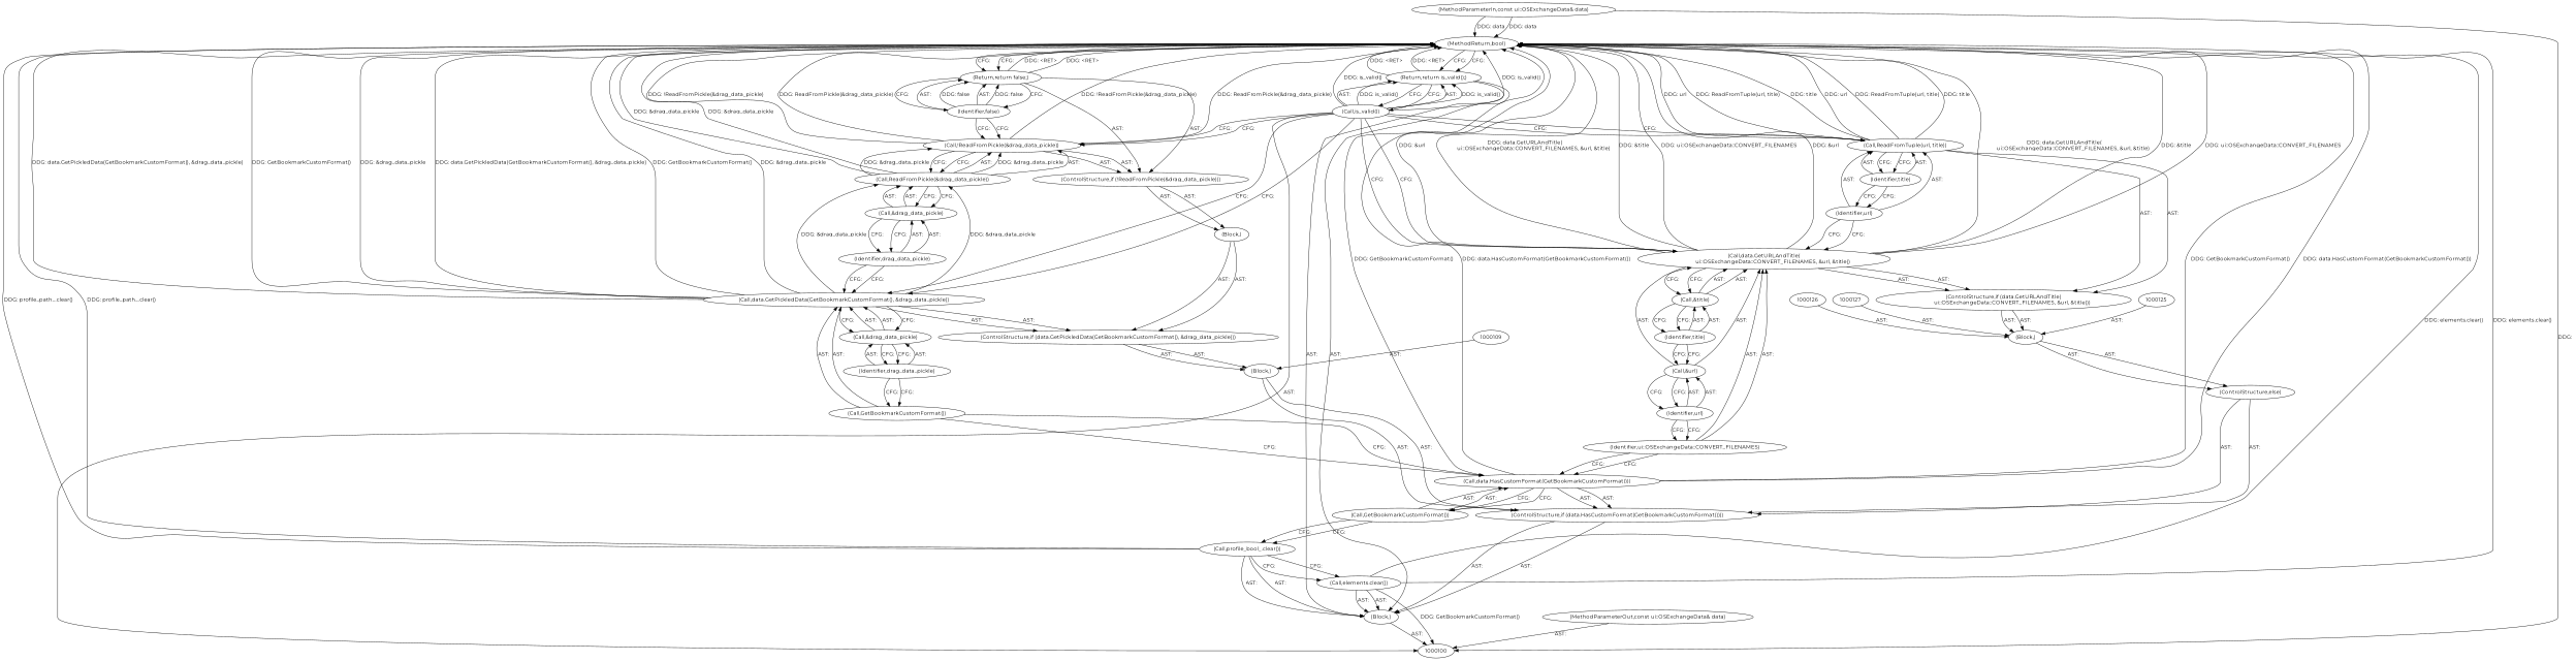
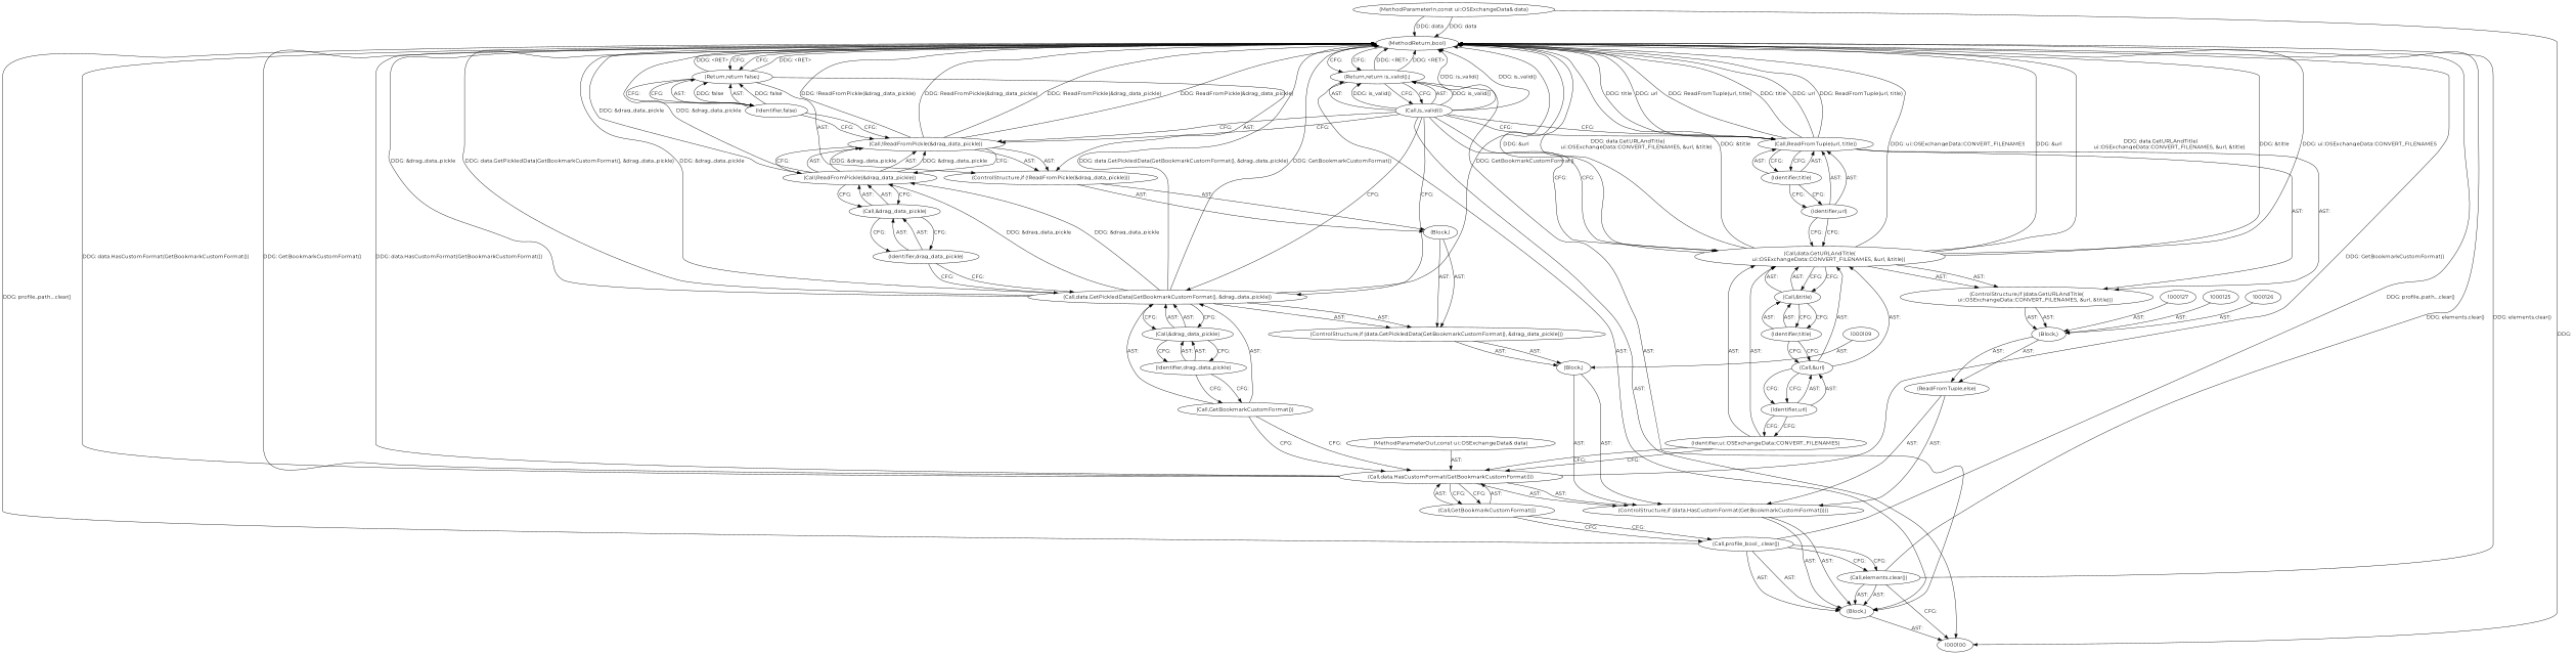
  digraph {
    fontname=Montserrat
    node [fontname=Montserrat]
    edge [fontname=Montserrat]
    n1 [label="(MethodReturn,bool)"]
    n2 [label="(Return,return false;)"]
    n3 [label="(Return,return is_valid();)"]
    n4 [label="(Identifier,false)"]
    n5 [label="(ControlStructure,if (!ReadFromPickle(&drag_data_pickle)))"]
    n6 [label="(Block,)"]
    n7 [label="(Call,is_valid())"]
    n8 [label="(MethodParameterIn,const ui::OSExchangeData& data)"]
    1000100
    n10 [label="(MethodParameterOut,const ui::OSExchangeData& data)"]
    n11 [label="(Call,!ReadFromPickle(&drag_data_pickle))"]
    n12 [label="(Call,ReadFromPickle(&drag_data_pickle))"]
    n13 [label="(Block,)"]
-   n14 [label="(ControlStructure,else)"]
+   n14 [label="(ReadFromTuple,else)"]
    n15 [label="(ControlStructure,if (data.HasCustomFormat(GetBookmarkCustomFormat())))"]
    n16 [label="(Block,)"]
    n17 [label="(ControlStructure,if (data.GetURLAndTitle(\n            ui::OSExchangeData::CONVERT_FILENAMES, &url, &title)))"]
    n18 [label="(Call,data.GetURLAndTitle(\n            ui::OSExchangeData::CONVERT_FILENAMES, &url, &title))"]
    n19 [label="(Call,&title)"]
    n20 [label="(Identifier,title)"]
    n21 [label="(Identifier,ui::OSExchangeData::CONVERT_FILENAMES)"]
    n22 [label="(Call,data.HasCustomFormat(GetBookmarkCustomFormat()))"]
    n23 [label="(Call,GetBookmarkCustomFormat())"]
    n24 [label="(Call,&url)"]
    n25 [label="(Identifier,url)"]
    n26 [label="(Identifier,url)"]
    n27 [label="(Call,ReadFromTuple(url, title))"]
    n28 [label="(Identifier,title)"]
    n29 [label="(Call,elements.clear())"]
    n30 [label="(Call,data.GetPickledData(GetBookmarkCustomFormat(), &drag_data_pickle))"]
    n31 [label="(ControlStructure,if (data.GetPickledData(GetBookmarkCustomFormat(), &drag_data_pickle)))"]
    n32 [label="(Call,&drag_data_pickle)"]
    n33 [label="(Call,profile_bool_.clear())"]
    n34 [label="(Block,)"]
    n35 [label="(Call,GetBookmarkCustomFormat())"]
    n36 [label="(Identifier,drag_data_pickle)"]
    n37 [label="(Call,&drag_data_pickle)"]
    n38 [label="(Identifier,drag_data_pickle)"]
    1000125
    1000126
    1000127
    1000109
    n1 -> n2 [label="CFG: "]
    n1 -> n2 [label="CFG: "]
    n1 -> n3 [label="CFG: "]
    n1 -> n3 [label="CFG: "]
    n2 -> n1 [label="DDG: <RET>"]
    n2 -> n1 [label="DDG: <RET>"]
    n2 -> n4 [label="CFG: "]
    n2 -> n4 [label="CFG: "]
    n2 -> n5 [label="AST: "]
    n2 -> n5 [label="AST: "]
    n3 -> n1 [label="DDG: <RET>"]
    n3 -> n1 [label="DDG: <RET>"]
    n3 -> n6 [label="AST: "]
    n3 -> n6 [label="AST: "]
    n3 -> n7 [label="CFG: "]
    n3 -> n7 [label="CFG: "]
    n4 -> n2 [label="AST: "]
    n4 -> n2 [label="DDG: false"]
    n4 -> n2 [label="AST: "]
    n4 -> n2 [label="DDG: false"]
    n4 -> n11 [label="CFG: "]
    n4 -> n11 [label="CFG: "]
    n5 -> n13 [label="AST: "]
    n5 -> n13 [label="AST: "]
    n6 -> 1000100 [label="AST: "]
    n7 -> n1 [label="DDG: is_valid()"]
    n7 -> n1 [label="DDG: is_valid()"]
    n7 -> n3 [label="AST: "]
    n7 -> n3 [label="DDG: is_valid()"]
    n7 -> n3 [label="AST: "]
    n7 -> n3 [label="DDG: is_valid()"]
    n7 -> 1000100 [label="AST: "]
    n7 -> n11 [label="CFG: "]
    n7 -> n11 [label="CFG: "]
    n7 -> n18 [label="CFG: "]
    n7 -> n18 [label="CFG: "]
    n7 -> n27 [label="CFG: "]
    n7 -> n27 [label="CFG: "]
    n7 -> n30 [label="CFG: "]
    n7 -> n30 [label="CFG: "]
    n8 -> n1 [label="DDG: data"]
    n8 -> n1 [label="DDG: data"]
    n8 -> 1000100 [label="DDG: "]
-   n10 -> 1000100 [label="AST: "]
+   n10 -> n22 [label="AST: "]
    n11 -> n1 [label="DDG: !ReadFromPickle(&drag_data_pickle)"]
    n11 -> n1 [label="DDG: ReadFromPickle(&drag_data_pickle)"]
    n11 -> n1 [label="DDG: !ReadFromPickle(&drag_data_pickle)"]
    n11 -> n1 [label="DDG: ReadFromPickle(&drag_data_pickle)"]
    n11 -> n5 [label="AST: "]
    n11 -> n5 [label="AST: "]
    n11 -> n12 [label="CFG: "]
    n11 -> n12 [label="CFG: "]
    n12 -> n1 [label="DDG: &drag_data_pickle"]
    n12 -> n1 [label="DDG: &drag_data_pickle"]
    n12 -> n11 [label="AST: "]
    n12 -> n11 [label="DDG: &drag_data_pickle"]
    n12 -> n11 [label="AST: "]
    n12 -> n11 [label="DDG: &drag_data_pickle"]
    n12 -> n37 [label="CFG: "]
    n12 -> n37 [label="CFG: "]
    n13 -> n31 [label="AST: "]
    n13 -> n31 [label="AST: "]
    n14 -> n15 [label="AST: "]
    n14 -> n15 [label="AST: "]
    n15 -> n6 [label="AST: "]
    n15 -> n6 [label="AST: "]
    n16 -> n14 [label="AST: "]
    n16 -> n14 [label="AST: "]
    n17 -> n16 [label="AST: "]
    n17 -> n16 [label="AST: "]
    n18 -> n1 [label="DDG: ui::OSExchangeData::CONVERT_FILENAMES"]
    n18 -> n1 [label="DDG: &url"]
    n18 -> n1 [label="DDG: data.GetURLAndTitle(\n            ui::OSExchangeData::CONVERT_FILENAMES, &url, &title)"]
    n18 -> n1 [label="DDG: &title"]
    n18 -> n1 [label="DDG: ui::OSExchangeData::CONVERT_FILENAMES"]
    n18 -> n1 [label="DDG: &url"]
    n18 -> n1 [label="DDG: data.GetURLAndTitle(\n            ui::OSExchangeData::CONVERT_FILENAMES, &url, &title)"]
    n18 -> n1 [label="DDG: &title"]
    n18 -> n17 [label="AST: "]
    n18 -> n17 [label="AST: "]
    n18 -> n19 [label="CFG: "]
    n18 -> n19 [label="CFG: "]
    n19 -> n18 [label="AST: "]
    n19 -> n18 [label="AST: "]
    n19 -> n20 [label="CFG: "]
    n19 -> n20 [label="CFG: "]
    n20 -> n19 [label="AST: "]
    n20 -> n19 [label="AST: "]
    n20 -> n24 [label="CFG: "]
    n20 -> n24 [label="CFG: "]
    n21 -> n18 [label="AST: "]
    n21 -> n18 [label="AST: "]
    n21 -> n22 [label="CFG: "]
    n21 -> n22 [label="CFG: "]
    n22 -> n1 [label="DDG: GetBookmarkCustomFormat()"]
    n22 -> n1 [label="DDG: data.HasCustomFormat(GetBookmarkCustomFormat())"]
    n22 -> n1 [label="DDG: GetBookmarkCustomFormat()"]
    n22 -> n1 [label="DDG: data.HasCustomFormat(GetBookmarkCustomFormat())"]
    n22 -> n15 [label="AST: "]
    n22 -> n15 [label="AST: "]
    n22 -> n23 [label="CFG: "]
    n22 -> n23 [label="CFG: "]
    n23 -> n22 [label="AST: "]
    n23 -> n22 [label="AST: "]
    n23 -> n33 [label="CFG: "]
    n23 -> n33 [label="CFG: "]
    n24 -> n18 [label="AST: "]
    n24 -> n18 [label="AST: "]
    n24 -> n25 [label="CFG: "]
    n24 -> n25 [label="CFG: "]
    n25 -> n21 [label="CFG: "]
    n25 -> n21 [label="CFG: "]
    n25 -> n24 [label="AST: "]
    n25 -> n24 [label="AST: "]
    n26 -> n18 [label="CFG: "]
    n26 -> n18 [label="CFG: "]
    n26 -> n27 [label="AST: "]
    n26 -> n27 [label="AST: "]
    n27 -> n1 [label="DDG: url"]
    n27 -> n1 [label="DDG: ReadFromTuple(url, title)"]
    n27 -> n1 [label="DDG: title"]
    n27 -> n1 [label="DDG: url"]
    n27 -> n1 [label="DDG: ReadFromTuple(url, title)"]
    n27 -> n1 [label="DDG: title"]
    n27 -> n17 [label="AST: "]
    n27 -> n17 [label="AST: "]
    n27 -> n28 [label="CFG: "]
    n27 -> n28 [label="CFG: "]
    n28 -> n26 [label="CFG: "]
    n28 -> n26 [label="CFG: "]
    n28 -> n27 [label="AST: "]
    n28 -> n27 [label="AST: "]
    n29 -> n1 [label="DDG: elements.clear()"]
    n29 -> n1 [label="DDG: elements.clear()"]
    n29 -> n6 [label="AST: "]
    n29 -> n6 [label="AST: "]
-   n29 -> 1000100 [label="DDG: GetBookmarkCustomFormat()"]
+   n29 -> 1000100 [label="CFG: "]
    n30 -> n1 [label="DDG: data.GetPickledData(GetBookmarkCustomFormat(), &drag_data_pickle)"]
    n30 -> n1 [label="DDG: GetBookmarkCustomFormat()"]
    n30 -> n1 [label="DDG: &drag_data_pickle"]
    n30 -> n1 [label="DDG: data.GetPickledData(GetBookmarkCustomFormat(), &drag_data_pickle)"]
    n30 -> n1 [label="DDG: GetBookmarkCustomFormat()"]
    n30 -> n1 [label="DDG: &drag_data_pickle"]
    n30 -> n12 [label="DDG: &drag_data_pickle"]
    n30 -> n12 [label="DDG: &drag_data_pickle"]
    n30 -> n31 [label="AST: "]
    n30 -> n31 [label="AST: "]
    n30 -> n32 [label="CFG: "]
    n30 -> n32 [label="CFG: "]
    n31 -> n34 [label="AST: "]
    n31 -> n34 [label="AST: "]
    n32 -> n30 [label="AST: "]
    n32 -> n30 [label="AST: "]
    n32 -> n36 [label="CFG: "]
    n32 -> n36 [label="CFG: "]
    n33 -> n1 [label="DDG: profile_path_.clear()"]
    n33 -> n1 [label="DDG: profile_path_.clear()"]
    n33 -> n6 [label="AST: "]
    n33 -> n6 [label="AST: "]
    n33 -> n29 [label="CFG: "]
    n33 -> n29 [label="CFG: "]
    n34 -> n15 [label="AST: "]
    n34 -> n15 [label="AST: "]
    n35 -> n22 [label="CFG: "]
    n35 -> n22 [label="CFG: "]
    n35 -> n30 [label="AST: "]
    n35 -> n30 [label="AST: "]
    n36 -> n32 [label="AST: "]
    n36 -> n32 [label="AST: "]
    n36 -> n35 [label="CFG: "]
    n36 -> n35 [label="CFG: "]
    n37 -> n12 [label="AST: "]
    n37 -> n12 [label="AST: "]
    n37 -> n38 [label="CFG: "]
    n37 -> n38 [label="CFG: "]
    n38 -> n30 [label="CFG: "]
    n38 -> n30 [label="CFG: "]
    n38 -> n37 [label="AST: "]
    n38 -> n37 [label="AST: "]
    1000125 -> n16 [label="AST: "]
    1000126 -> n16 [label="AST: "]
    1000127 -> n16 [label="AST: "]
    1000109 -> n34 [label="AST: "]
  }
